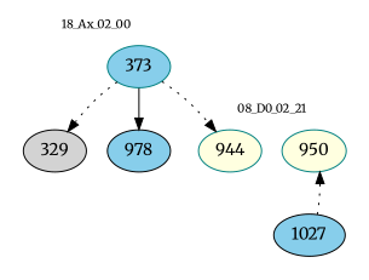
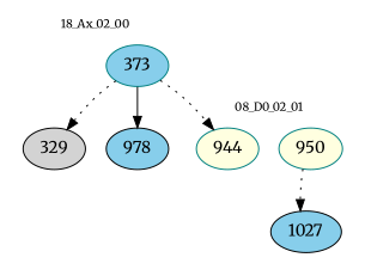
  digraph {
    fontname=Merriweather
    node [color=teal fillcolor=skyblue fontname=Merriweather style=filled]
    edge [color=black fontname=Merriweather style=dotted]
    n1 [label=373]
    n2 [color=black fillcolor=lightgrey label=329]
    n3 [color=black label=978]
    n4 [fillcolor=lightyellow label=950]
    n5 [fillcolor=lightyellow label=944]
    n6 [color=black label=1027]
    subgraph cluster_1 {
      color=white
      fontsize=10
      label="18_Ax_02_00"
      n1
      n2
      n3
    }
    subgraph cluster_2 {
      color=white
      fontsize=10
-     label="08_D0_02_21"
+     label="08_D0_02_01"
      n4
      n5
      n6
    }
    n1 -> n2
    n1 -> n3 [style=solid]
    n1 -> n5
-   n6 -> n4
+   n4 -> n6
  }
